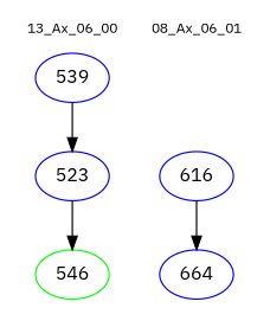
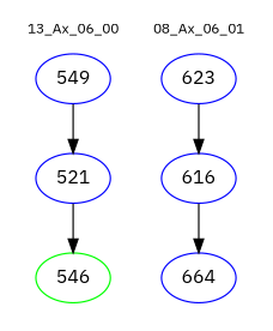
  digraph {
    fontname="IBM Plex Sans"
    node [color=blue fontname="IBM Plex Sans"]
    edge [color=black fontname="IBM Plex Sans"]
-   n1 [label=539]
-   n2 [label=523]
+   n1 [label=549]
+   n2 [label=521]
    n3 [color=green label=546]
+   n4 [label=623]
    n5 [label=616]
    n6 [label=664]
    subgraph cluster_1 {
      color=white
      fontsize=10
      label="13_Ax_06_00"
      n1
      n2
      n3
    }
    subgraph cluster_2 {
      color=white
      fontsize=10
      label="08_Ax_06_01"
+     n4
      n5
      n6
    }
    n1 -> n2
    n2 -> n3
+   n4 -> n5
    n5 -> n6
  }
